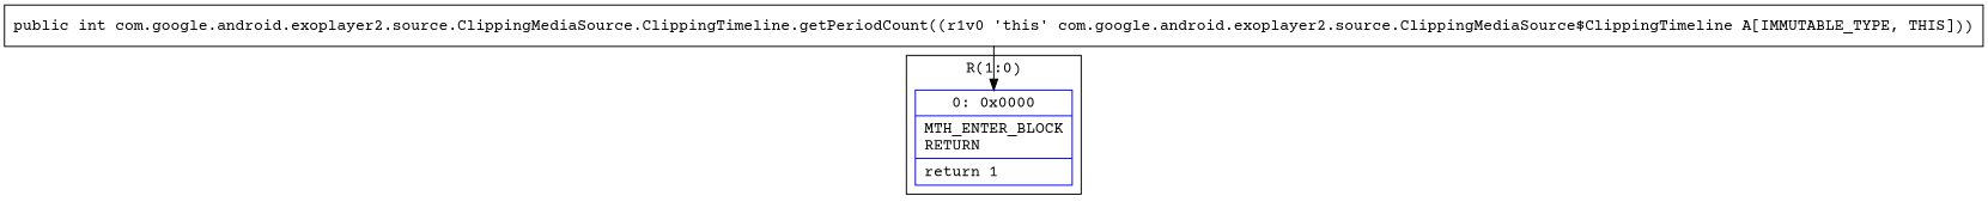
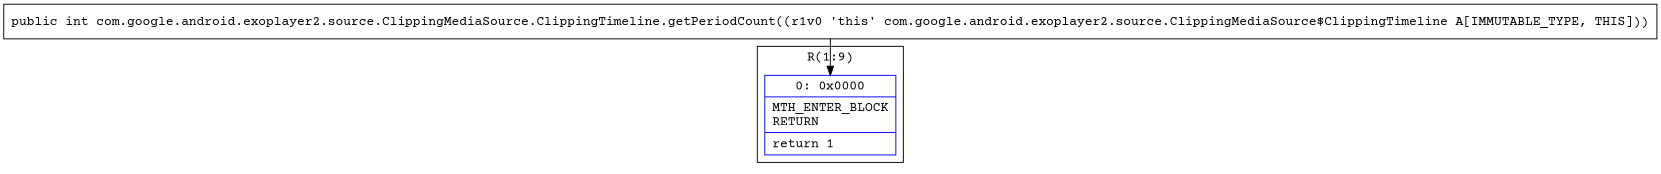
  digraph {
    fontname="Courier Prime"
    node [shape=record fontname="Courier Prime"]
    n1 [color=blue label="{0\:\ 0x0000|MTH_ENTER_BLOCK\lRETURN\l|return 1\l}"]
    n2 [label="{public int com.google.android.exoplayer2.source.ClippingMediaSource.ClippingTimeline.getPeriodCount((r1v0 'this' com.google.android.exoplayer2.source.ClippingMediaSource$ClippingTimeline A[IMMUTABLE_TYPE, THIS])) }"]
    subgraph cluster_1 {
-     label="R(1:0)"
+     label="R(1:9)"
      n1
    }
    n2 -> n1 [fontname="Courier Prime"]
  }
